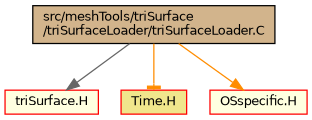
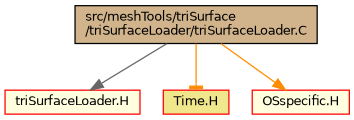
  digraph {
    node [color=red fillcolor=lightyellow fontname=Helvetica fontsize=10 shape=record style=filled]
    edge [arrowhead=normal color=darkorange fontname=Helvetica fontsize=10 labelfontname=Helvetica labelfontsize=10 style=solid]
    n1 [color=black fillcolor=tan fontcolor=black height=0.2 label="src/meshTools/triSurface\l/triSurfaceLoader/triSurfaceLoader.C" width=0.4]
-   n2 [height=0.2 label="triSurface.H" width=0.4]
+   n2 [height=0.2 label="triSurfaceLoader.H" width=0.4]
    n3 [fillcolor=khaki height=0.2 label="Time.H" width=0.4]
    n4 [height=0.2 label="OSspecific.H" width=0.4]
    n1 -> n2 [color=gray40]
    n1 -> n3 [arrowhead=tee]
    n1 -> n4
  }
